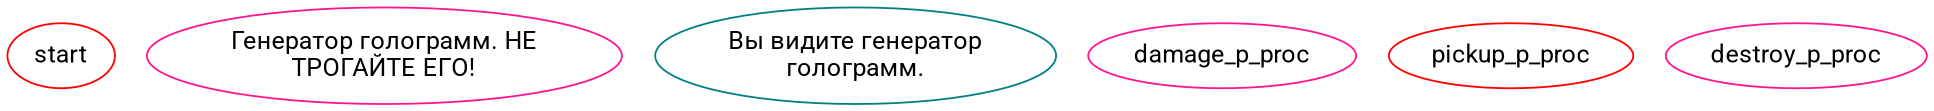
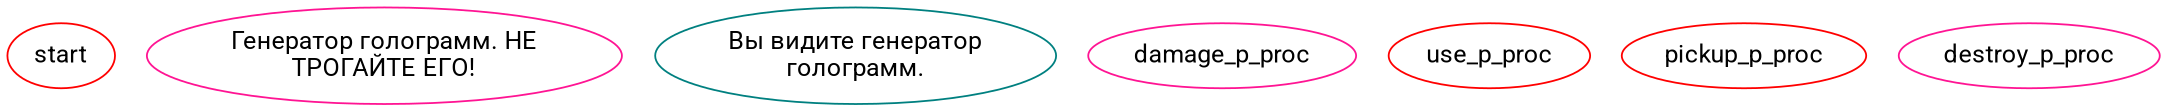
  digraph {
    fontname=Roboto
    node [color=red fillcolor="#FFFFFF" style=filled fontname=Roboto]
    start
    n2 [color=deeppink label="Генератор голограмм. НЕ\nТРОГАЙТЕ ЕГО!"]
    n3 [color=teal label="Вы видите генератор\nголограмм."]
    damage_p_proc [color=deeppink]
+   use_p_proc
    pickup_p_proc
    destroy_p_proc [color=deeppink]
  }
